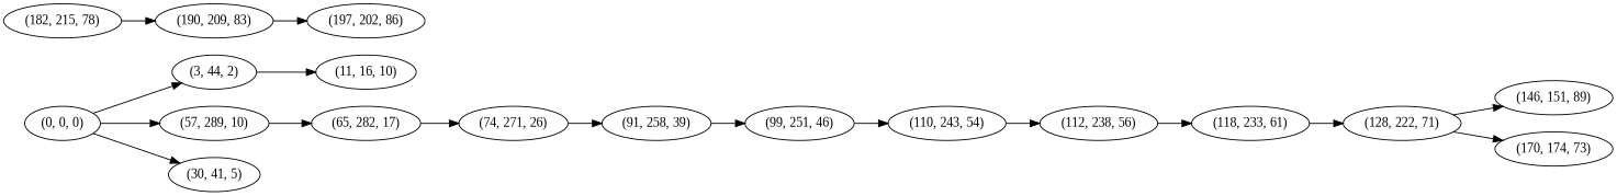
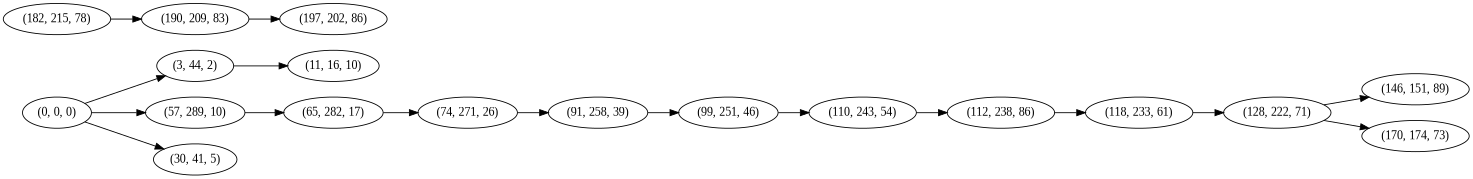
  digraph {
    fontname="Liberation Serif"
    rankdir=LR
    node [fontname="Liberation Serif"]
    edge [fontname="Liberation Serif"]
    "(0, 0, 0)"
    "(3, 44, 2)"
    "(57, 289, 10)"
    "(30, 41, 5)"
    "(11, 16, 10)"
    "(65, 282, 17)"
    "(74, 271, 26)"
    "(91, 258, 39)"
    "(99, 251, 46)"
    "(110, 243, 54)"
-   "(112, 238, 56)"
+   "(112, 238, 56)" [label="(112, 238, 86)"]
    "(118, 233, 61)"
    "(128, 222, 71)"
    "(146, 151, 89)"
    "(170, 174, 73)"
    "(182, 215, 78)"
    "(190, 209, 83)"
    "(197, 202, 86)"
    "(0, 0, 0)" -> "(3, 44, 2)"
    "(0, 0, 0)" -> "(57, 289, 10)"
    "(0, 0, 0)" -> "(30, 41, 5)"
    "(3, 44, 2)" -> "(11, 16, 10)"
    "(57, 289, 10)" -> "(65, 282, 17)"
    "(65, 282, 17)" -> "(74, 271, 26)"
    "(74, 271, 26)" -> "(91, 258, 39)"
    "(91, 258, 39)" -> "(99, 251, 46)"
    "(99, 251, 46)" -> "(110, 243, 54)"
    "(110, 243, 54)" -> "(112, 238, 56)"
    "(112, 238, 56)" -> "(118, 233, 61)"
    "(118, 233, 61)" -> "(128, 222, 71)"
    "(128, 222, 71)" -> "(146, 151, 89)"
    "(128, 222, 71)" -> "(170, 174, 73)"
    "(182, 215, 78)" -> "(190, 209, 83)"
    "(190, 209, 83)" -> "(197, 202, 86)"
  }
